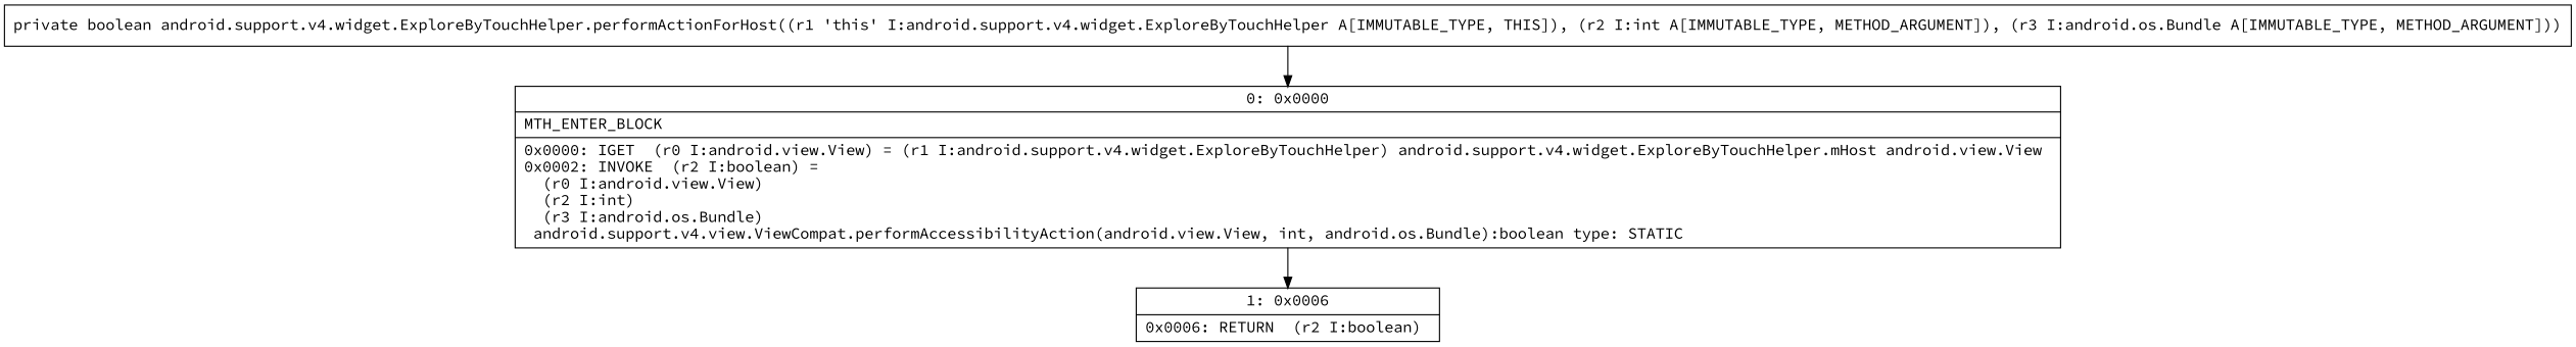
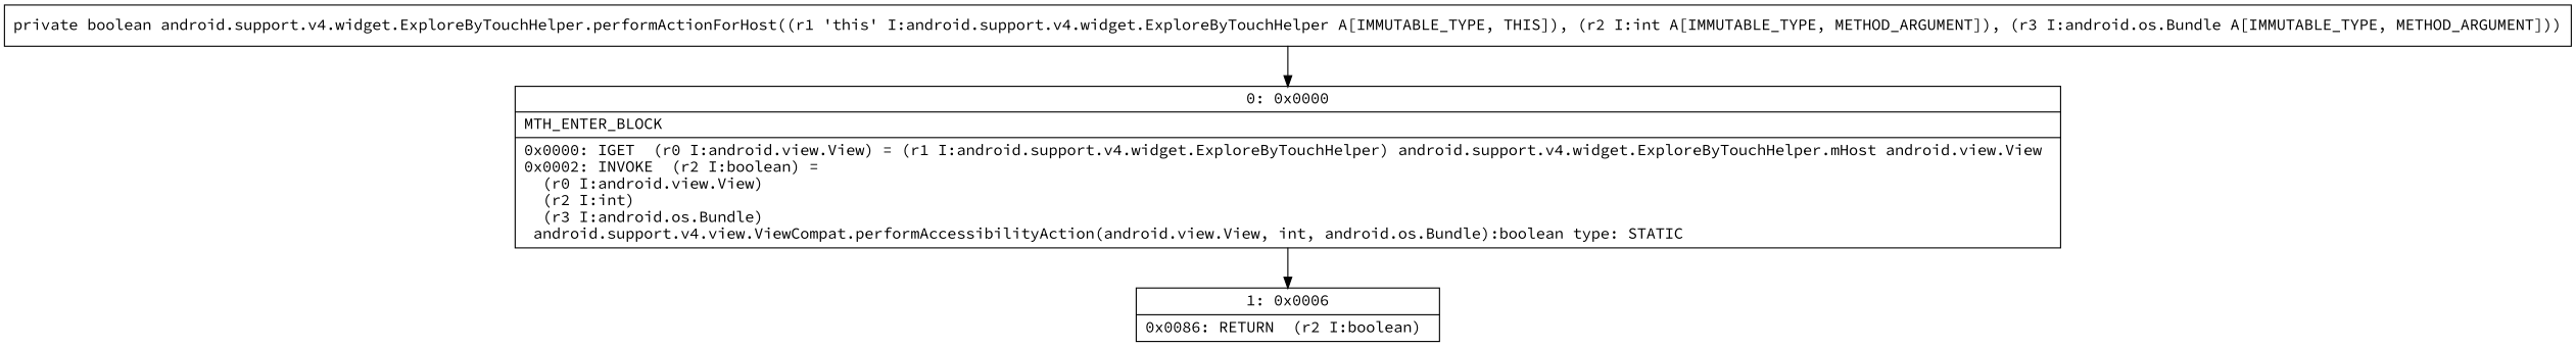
  digraph {
    fontname="Source Code Pro"
    node [shape=record fontname="Source Code Pro"]
    edge [fontname="Source Code Pro"]
    n1 [label="{0\:\ 0x0000|MTH_ENTER_BLOCK\l|0x0000: IGET  (r0 I:android.view.View) = (r1 I:android.support.v4.widget.ExploreByTouchHelper) android.support.v4.widget.ExploreByTouchHelper.mHost android.view.View \l0x0002: INVOKE  (r2 I:boolean) = \l  (r0 I:android.view.View)\l  (r2 I:int)\l  (r3 I:android.os.Bundle)\l android.support.v4.view.ViewCompat.performAccessibilityAction(android.view.View, int, android.os.Bundle):boolean type: STATIC \l}"]
-   n2 [label="{1\:\ 0x0006|0x0006: RETURN  (r2 I:boolean) \l}"]
+   n2 [label="{1\:\ 0x0006|0x0086: RETURN  (r2 I:boolean) \l}"]
    n3 [label="{private boolean android.support.v4.widget.ExploreByTouchHelper.performActionForHost((r1 'this' I:android.support.v4.widget.ExploreByTouchHelper A[IMMUTABLE_TYPE, THIS]), (r2 I:int A[IMMUTABLE_TYPE, METHOD_ARGUMENT]), (r3 I:android.os.Bundle A[IMMUTABLE_TYPE, METHOD_ARGUMENT])) }"]
    n1 -> n2
    n3 -> n1
  }
